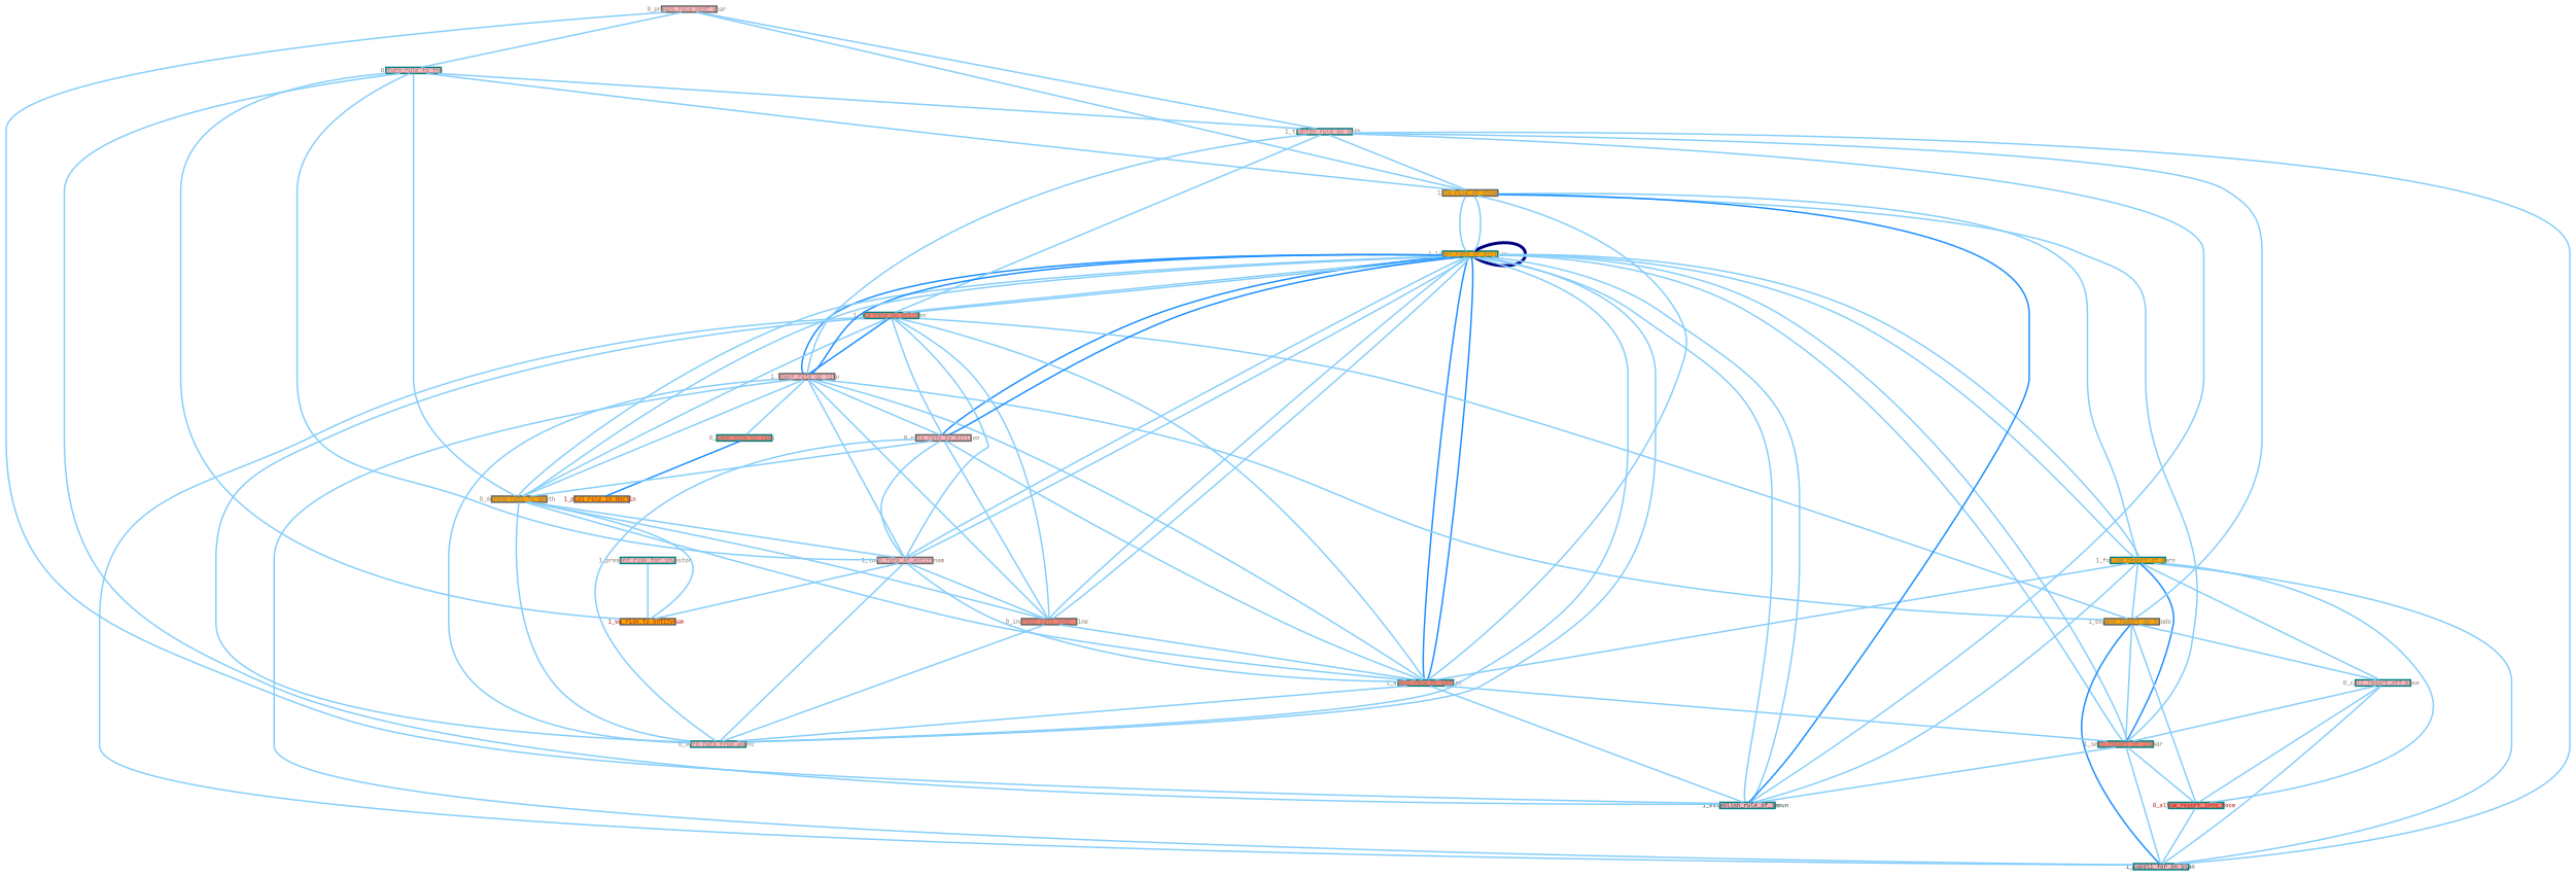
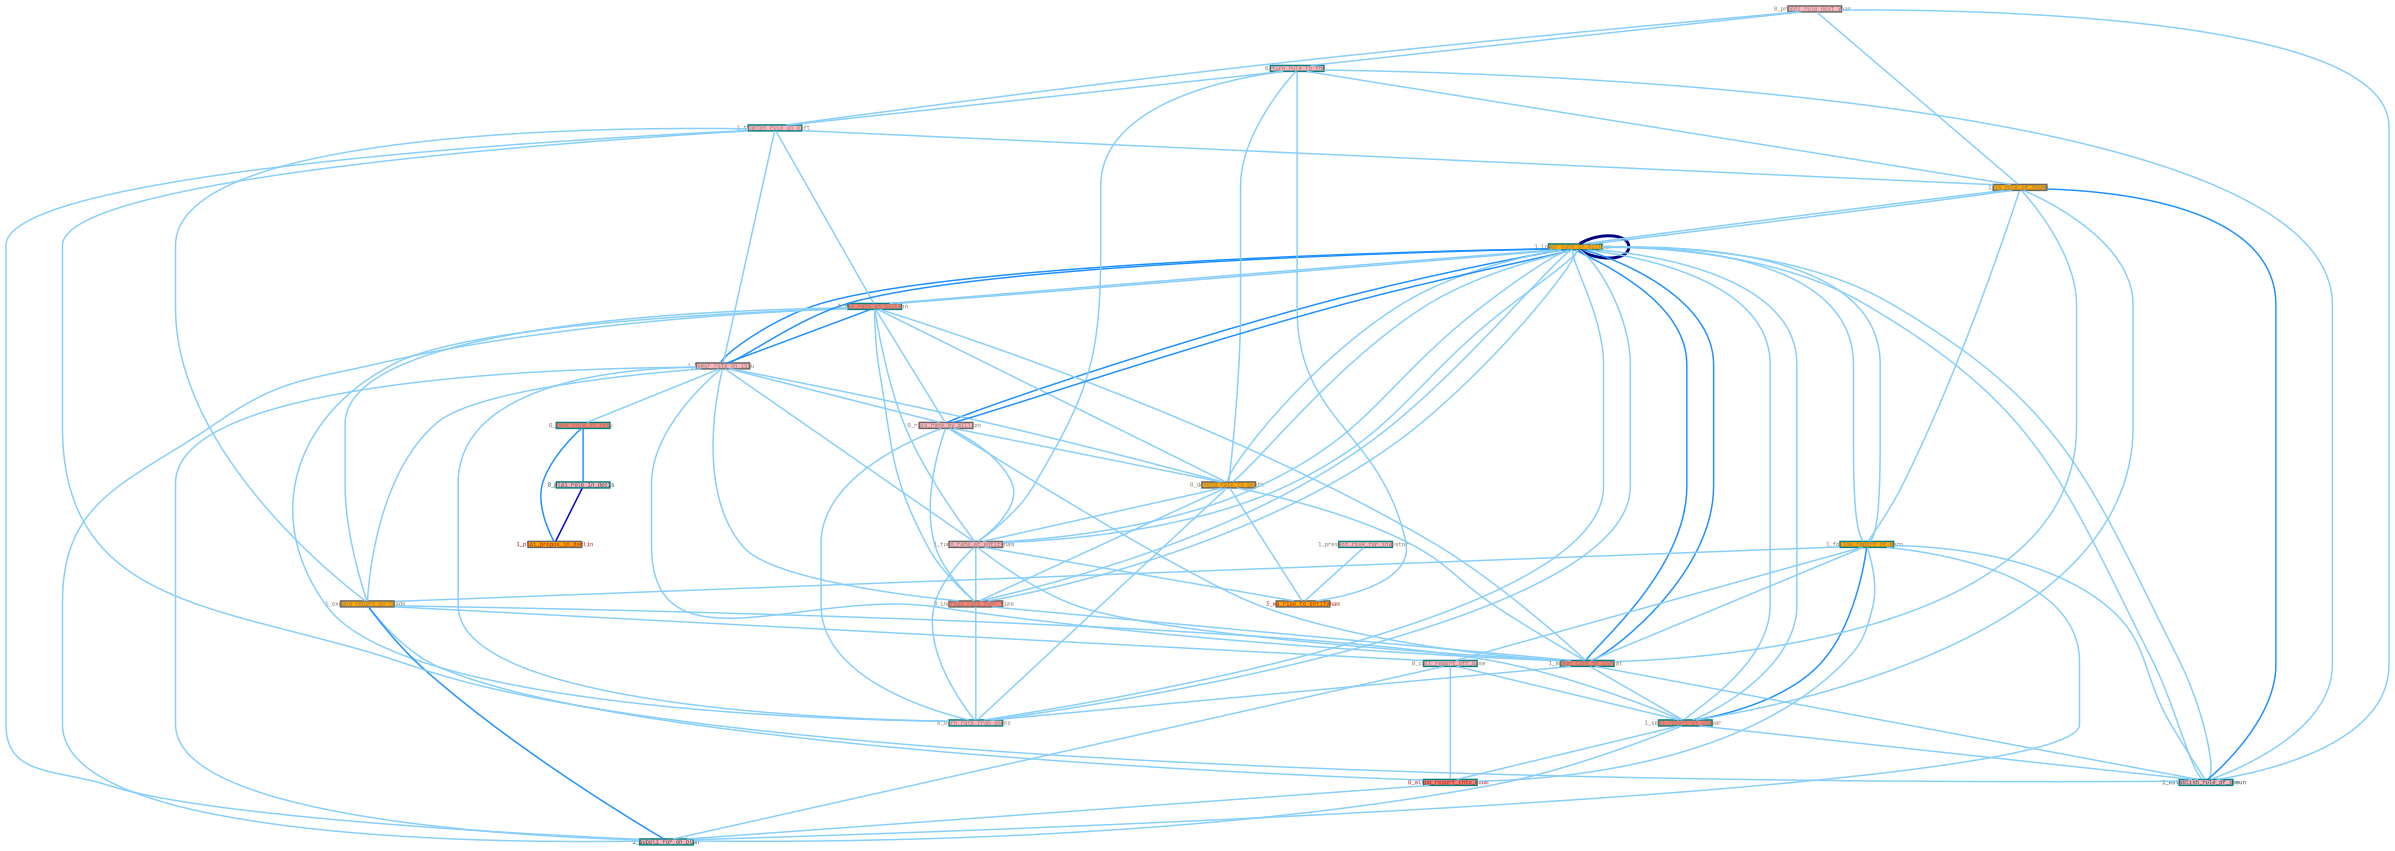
  graph {
    fontname="JetBrains Mono"
    node [color=teal fillcolor=lightpink fixedsize=true fontcolor="#8b7d6b" fontname="JetBrains Mono" fontsize=4 shape=polygon style=filled]
    edge [color="#87cefa" fontname="JetBrains Mono" w=1]
    "1_present_risk_for_investor " [height=.06 width=.5]
    "1_lower_rate_of_million " [fillcolor=orange height=.06 width=.5]
    "1_fix_rate_on_billion " [fillcolor=salmon height=.06 width=.5]
    "1_lower_rate_on_issu " [color=gray40 height=.06 width=.5]
    "1_follow_report_of_earn " [fillcolor=orange height=.06 width=.5]
    "0_take_role_in_issu " [fillcolor=salmon height=.06 width=.5]
    "0_propos_rule_next_year " [color=gray40 height=.06 width=.5]
    "0_turn_rule_to_the " [height=.06 width=.5]
    "1_expand_report_on_trade " [color=gray40 fillcolor=orange height=.06 width=.5]
    "1_tighten_rule_on_gift " [height=.06 width=.5]
    "0_rais_rate_by_million " [color=gray40 height=.06 width=.5]
    "0_defend_rate_to_death " [color=gray40 fillcolor=orange height=.06 width=.5]
    "1_turn_rate_at_entitynam " [color=gray40 height=.06 width=.5]
    "1_is_rule_of_thumb " [color=gray40 fillcolor=orange height=.06 width=.5]
    "0_increas_rate_over_time " [color=gray40 fillcolor=salmon height=.06 width=.5]
    "0_call_report_off_base " [height=.06 width=.5]
    "1_assum_rate_of_inflat " [fillcolor=salmon height=.06 width=.5]
    "1_seen_report_of_unawar " [fillcolor=salmon height=.06 width=.5]
    "0_earn_rate_from_agenc " [height=.06 width=.5]
-   "1_wa_risk_to_entitynam " [color=gray40 fillcolor=orange fontcolor="#b22222" height=.06 width=.5]
-   "1_plai_role_in_declin " [color=gray40 fillcolor=orange fontcolor="#b22222" height=.06 width=.5]
+   "1_wa_risk_to_entitynam " [color=gray40 fillcolor=orange fontcolor="#b22222" height=.06 width=.5 label="3_wa_risk_to_entitynam"]
+   "1_plai_role_in_declin " [color=gray40 fillcolor=orange fontcolor="#b22222" height=.06 width=.5 label="1_plai_propos_in_declin"]
    "0_allow_report_into_room " [fillcolor=salmon fontcolor="#b22222" height=.06 width=.5]
    "1_establish_rule_of_immun " [fontcolor="#2f4f4f" height=.06 width=.5]
    n24 [fontcolor="#2f4f4f" height=.06 label="1_suppli_for_on_plan" width=.5]
+   "0_plai_role_in_decis " [fontcolor="#2f4f4f" height=.06 width=.5]
    subgraph sub_1 {
      "1_present_risk_for_investor "
      "1_lower_rate_of_million "
      "1_fix_rate_on_billion "
      "1_lower_rate_on_issu "
      "1_follow_report_of_earn "
      "0_take_role_in_issu "
      "0_propos_rule_next_year "
      "0_turn_rule_to_the "
      "1_expand_report_on_trade "
      "1_tighten_rule_on_gift "
      "0_rais_rate_by_million "
      "0_defend_rate_to_death "
      "1_turn_rate_at_entitynam "
      "1_is_rule_of_thumb "
      "0_increas_rate_over_time "
      "0_call_report_off_base "
      "1_assum_rate_of_inflat "
      "1_seen_report_of_unawar "
      "0_earn_rate_from_agenc "
    }
    subgraph sub_2 {
      "1_wa_risk_to_entitynam "
      "1_plai_role_in_declin "
      "0_allow_report_into_room "
    }
    "1_present_risk_for_investor " -- "1_wa_risk_to_entitynam "
    "1_lower_rate_of_million " -- "1_lower_rate_of_million " [color="#000080" style=bold w=4]
    "1_lower_rate_of_million " -- "1_fix_rate_on_billion "
    "1_lower_rate_of_million " -- "1_lower_rate_on_issu " [color="#1e90ff" w=2]
    "1_lower_rate_of_million " -- "1_follow_report_of_earn "
    "1_lower_rate_of_million " -- "0_rais_rate_by_million " [color="#1e90ff" w=2]
    "1_lower_rate_of_million " -- "0_defend_rate_to_death "
    "1_lower_rate_of_million " -- "1_turn_rate_at_entitynam "
    "1_lower_rate_of_million " -- "1_is_rule_of_thumb "
    "1_lower_rate_of_million " -- "0_increas_rate_over_time "
    "1_lower_rate_of_million " -- "1_assum_rate_of_inflat " [color="#1e90ff" w=2]
    "1_lower_rate_of_million " -- "1_assum_rate_of_inflat " [color="#1e90ff" w=2]
    "1_lower_rate_of_million " -- "1_seen_report_of_unawar "
    "1_lower_rate_of_million " -- "1_seen_report_of_unawar "
    "1_lower_rate_of_million " -- "0_earn_rate_from_agenc "
    "1_lower_rate_of_million " -- "0_earn_rate_from_agenc "
    "1_lower_rate_of_million " -- "1_establish_rule_of_immun "
    "1_lower_rate_of_million " -- "1_establish_rule_of_immun "
    "1_fix_rate_on_billion " -- "1_lower_rate_of_million "
    "1_fix_rate_on_billion " -- "1_lower_rate_on_issu " [color="#1e90ff" w=2]
    "1_fix_rate_on_billion " -- "1_expand_report_on_trade "
    "1_fix_rate_on_billion " -- "1_tighten_rule_on_gift "
    "1_fix_rate_on_billion " -- "0_rais_rate_by_million "
    "1_fix_rate_on_billion " -- "0_defend_rate_to_death "
    "1_fix_rate_on_billion " -- "1_turn_rate_at_entitynam "
    "1_fix_rate_on_billion " -- "0_increas_rate_over_time "
    "1_fix_rate_on_billion " -- "1_assum_rate_of_inflat "
    "1_fix_rate_on_billion " -- "0_earn_rate_from_agenc "
    "1_fix_rate_on_billion " -- n24
    "1_lower_rate_on_issu " -- "1_lower_rate_of_million " [color="#1e90ff" w=2]
    "1_lower_rate_on_issu " -- "0_take_role_in_issu "
    "1_lower_rate_on_issu " -- "1_expand_report_on_trade "
    "1_lower_rate_on_issu " -- "1_tighten_rule_on_gift "
    "1_lower_rate_on_issu " -- "0_rais_rate_by_million "
    "1_lower_rate_on_issu " -- "0_defend_rate_to_death "
    "1_lower_rate_on_issu " -- "1_turn_rate_at_entitynam "
    "1_lower_rate_on_issu " -- "0_increas_rate_over_time "
    "1_lower_rate_on_issu " -- "1_assum_rate_of_inflat "
    "1_lower_rate_on_issu " -- "0_earn_rate_from_agenc "
    "1_lower_rate_on_issu " -- n24
    "1_follow_report_of_earn " -- "1_lower_rate_of_million "
    "1_follow_report_of_earn " -- "1_expand_report_on_trade "
    "1_follow_report_of_earn " -- "1_is_rule_of_thumb "
    "1_follow_report_of_earn " -- "0_call_report_off_base "
    "1_follow_report_of_earn " -- "1_assum_rate_of_inflat "
    "1_follow_report_of_earn " -- "1_seen_report_of_unawar " [color="#1e90ff" w=2]
    "1_follow_report_of_earn " -- "0_allow_report_into_room "
    "1_follow_report_of_earn " -- "1_establish_rule_of_immun "
    "1_follow_report_of_earn " -- n24
    "0_take_role_in_issu " -- "1_plai_role_in_declin " [color="#1e90ff" w=2]
+   "0_take_role_in_issu " -- "0_plai_role_in_decis " [color="#1e90ff" w=2]
    "0_propos_rule_next_year " -- "0_turn_rule_to_the "
    "0_propos_rule_next_year " -- "1_tighten_rule_on_gift "
    "0_propos_rule_next_year " -- "1_is_rule_of_thumb "
    "0_propos_rule_next_year " -- "1_establish_rule_of_immun "
    "0_turn_rule_to_the " -- "1_tighten_rule_on_gift "
    "0_turn_rule_to_the " -- "0_defend_rate_to_death "
    "0_turn_rule_to_the " -- "1_turn_rate_at_entitynam "
    "0_turn_rule_to_the " -- "1_is_rule_of_thumb "
    "0_turn_rule_to_the " -- "1_wa_risk_to_entitynam "
    "0_turn_rule_to_the " -- "1_establish_rule_of_immun "
    "1_expand_report_on_trade " -- "1_tighten_rule_on_gift "
    "1_expand_report_on_trade " -- "0_call_report_off_base "
    "1_expand_report_on_trade " -- "1_seen_report_of_unawar "
    "1_expand_report_on_trade " -- "0_allow_report_into_room "
    "1_expand_report_on_trade " -- n24 [color="#1e90ff" w=2]
    "1_tighten_rule_on_gift " -- "1_is_rule_of_thumb "
    "1_tighten_rule_on_gift " -- "1_establish_rule_of_immun "
    "1_tighten_rule_on_gift " -- n24
    "0_rais_rate_by_million " -- "1_lower_rate_of_million " [color="#1e90ff" w=2]
    "0_rais_rate_by_million " -- "0_defend_rate_to_death "
    "0_rais_rate_by_million " -- "1_turn_rate_at_entitynam "
    "0_rais_rate_by_million " -- "0_increas_rate_over_time "
    "0_rais_rate_by_million " -- "1_assum_rate_of_inflat "
    "0_rais_rate_by_million " -- "0_earn_rate_from_agenc "
    "0_defend_rate_to_death " -- "1_lower_rate_of_million "
    "0_defend_rate_to_death " -- "1_turn_rate_at_entitynam "
    "0_defend_rate_to_death " -- "0_increas_rate_over_time "
    "0_defend_rate_to_death " -- "1_assum_rate_of_inflat "
    "0_defend_rate_to_death " -- "0_earn_rate_from_agenc "
    "0_defend_rate_to_death " -- "1_wa_risk_to_entitynam "
    "1_turn_rate_at_entitynam " -- "1_lower_rate_of_million "
    "1_turn_rate_at_entitynam " -- "0_increas_rate_over_time "
    "1_turn_rate_at_entitynam " -- "1_assum_rate_of_inflat "
    "1_turn_rate_at_entitynam " -- "0_earn_rate_from_agenc "
    "1_turn_rate_at_entitynam " -- "1_wa_risk_to_entitynam "
    "1_is_rule_of_thumb " -- "1_lower_rate_of_million "
    "1_is_rule_of_thumb " -- "1_assum_rate_of_inflat "
    "1_is_rule_of_thumb " -- "1_seen_report_of_unawar "
    "1_is_rule_of_thumb " -- "1_establish_rule_of_immun " [color="#1e90ff" w=2]
    "0_increas_rate_over_time " -- "1_lower_rate_of_million "
    "0_increas_rate_over_time " -- "1_assum_rate_of_inflat "
    "0_increas_rate_over_time " -- "0_earn_rate_from_agenc "
    "0_call_report_off_base " -- "1_seen_report_of_unawar "
    "0_call_report_off_base " -- "0_allow_report_into_room "
    "0_call_report_off_base " -- n24
    "1_assum_rate_of_inflat " -- "1_seen_report_of_unawar "
    "1_assum_rate_of_inflat " -- "0_earn_rate_from_agenc "
    "1_assum_rate_of_inflat " -- "1_establish_rule_of_immun "
    "1_seen_report_of_unawar " -- "0_allow_report_into_room "
    "1_seen_report_of_unawar " -- "1_establish_rule_of_immun "
    "1_seen_report_of_unawar " -- n24
    "0_allow_report_into_room " -- n24
+   "0_plai_role_in_decis " -- "1_plai_role_in_declin " [color="#0000cd" w=3]
  }
